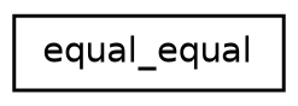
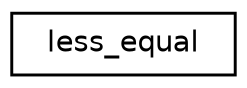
  digraph {
    rankdir=LR
-   n1 [color=black fillcolor=white fontname=Helvetica fontsize=10 height=0.2 label=equal_equal shape=record style=filled width=0.4]
+   n1 [color=black fillcolor=white fontname=Helvetica fontsize=10 height=0.2 label=less_equal shape=record style=filled width=0.4]
  }
